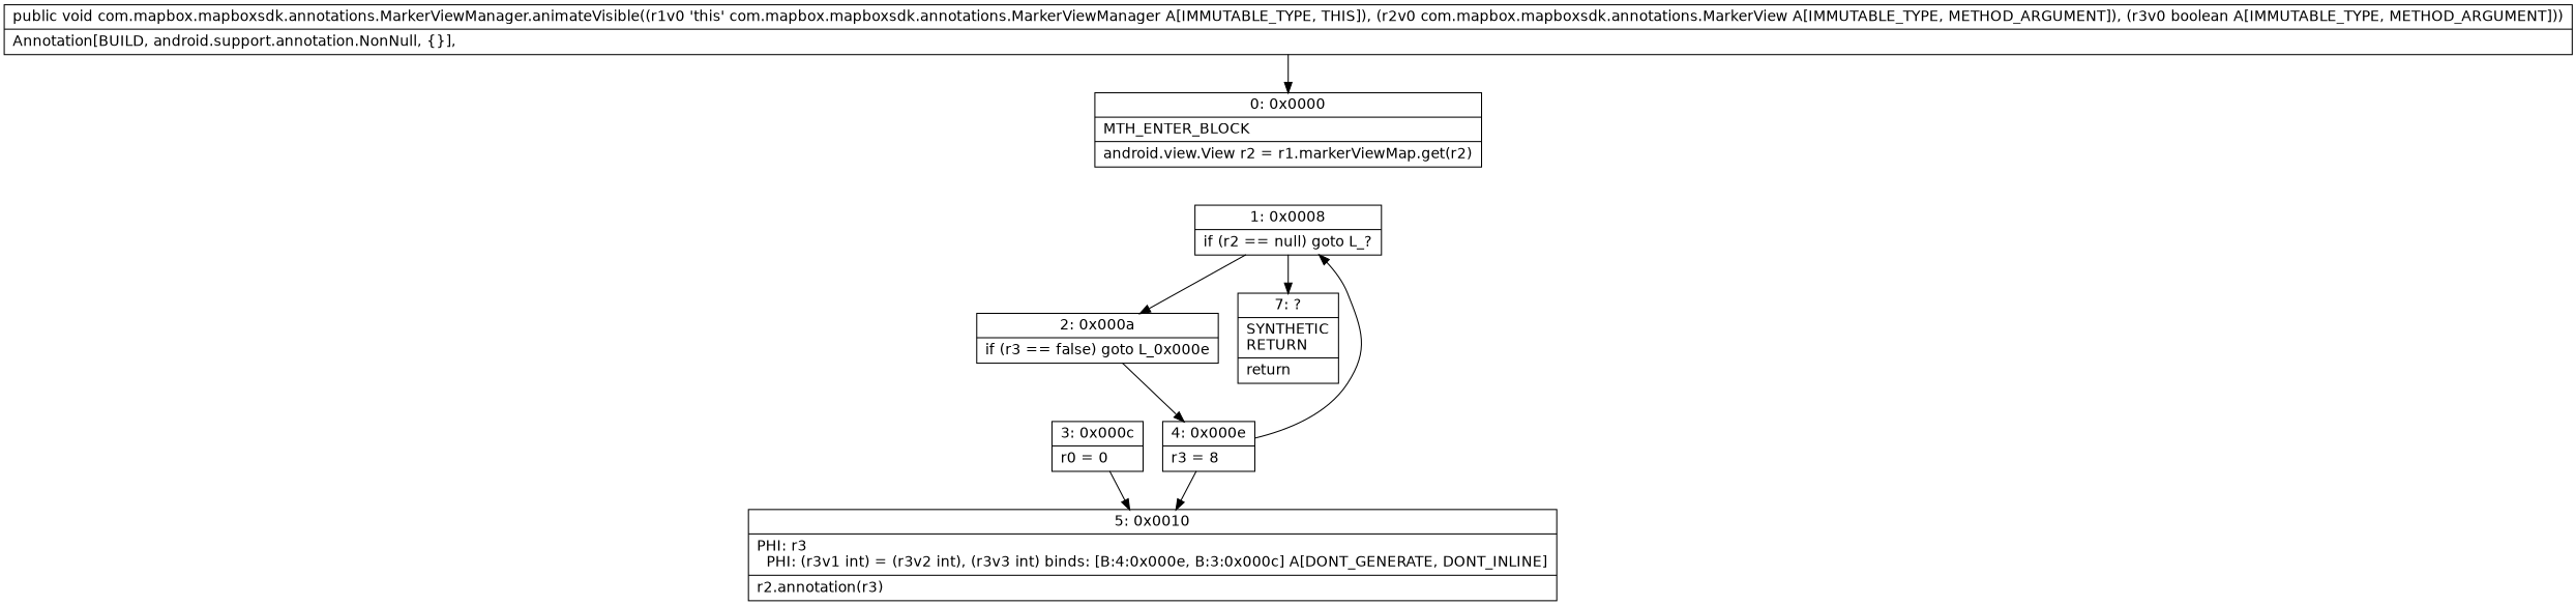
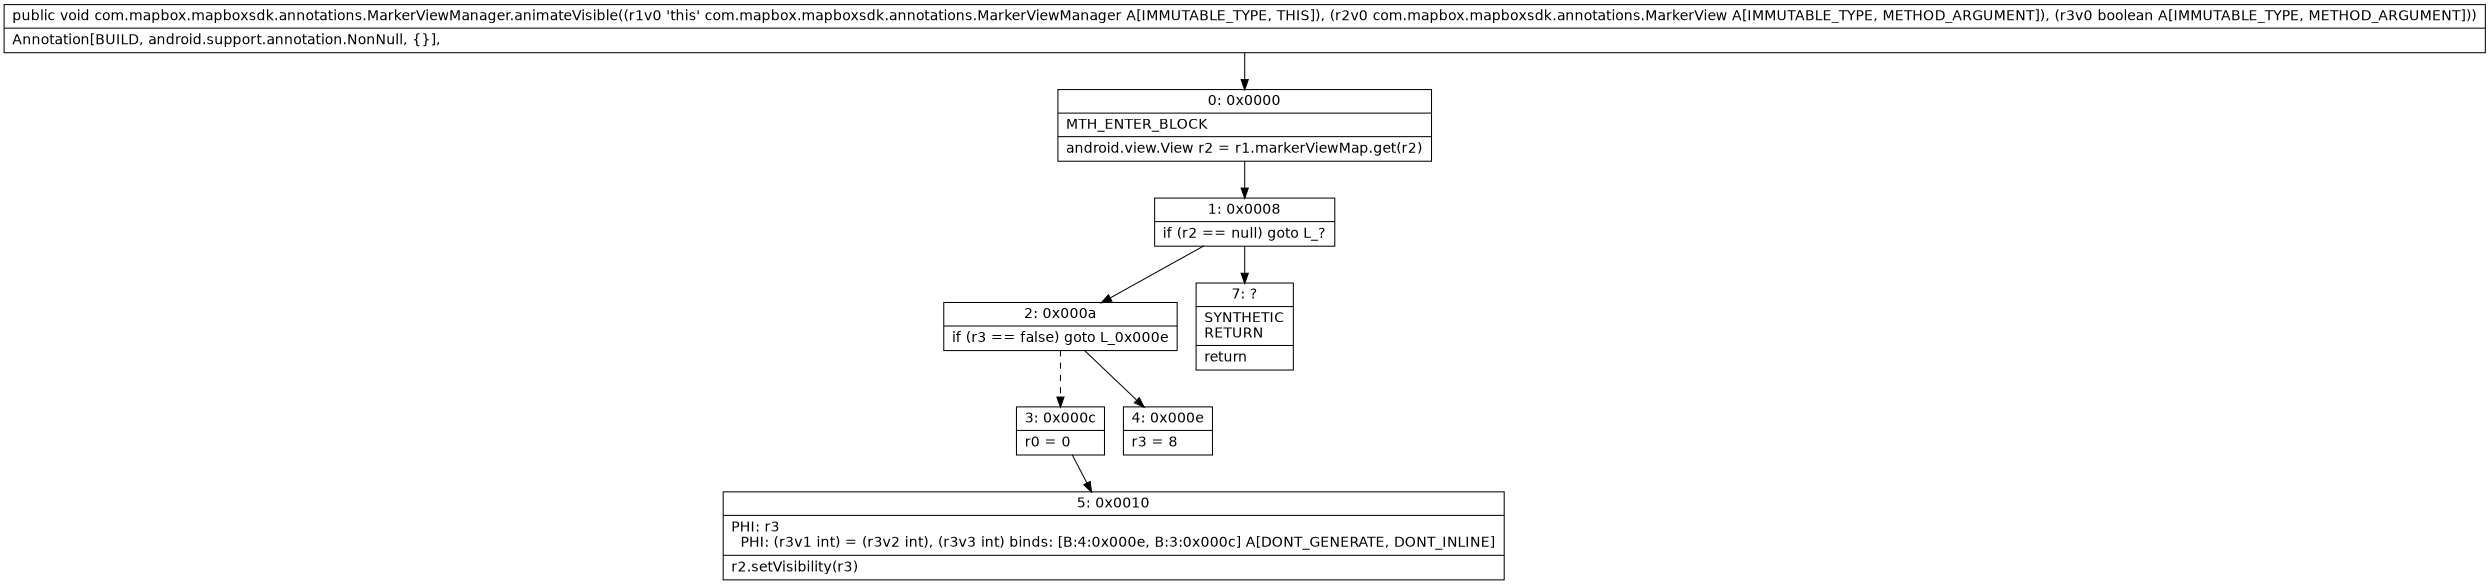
  digraph {
    fontname="DejaVu Sans"
    node [fontname="DejaVu Sans" shape=record]
    edge [fontname="DejaVu Sans"]
    n1 [label="{0\:\ 0x0000|MTH_ENTER_BLOCK\l|android.view.View r2 = r1.markerViewMap.get(r2)\l}"]
    n2 [label="{1\:\ 0x0008|if (r2 == null) goto L_?\l}"]
    n3 [label="{2\:\ 0x000a|if (r3 == false) goto L_0x000e\l}"]
    n4 [label="{7\:\ ?|SYNTHETIC\lRETURN\l|return\l}"]
    n5 [label="{3\:\ 0x000c|r0 = 0\l}"]
    n6 [label="{4\:\ 0x000e|r3 = 8\l}"]
-   n7 [label="{5\:\ 0x0010|PHI: r3 \l  PHI: (r3v1 int) = (r3v2 int), (r3v3 int) binds: [B:4:0x000e, B:3:0x000c] A[DONT_GENERATE, DONT_INLINE]\l|r2.annotation(r3)\l}"]
+   n7 [label="{5\:\ 0x0010|PHI: r3 \l  PHI: (r3v1 int) = (r3v2 int), (r3v3 int) binds: [B:4:0x000e, B:3:0x000c] A[DONT_GENERATE, DONT_INLINE]\l|r2.setVisibility(r3)\l}"]
    n8 [label="{public void com.mapbox.mapboxsdk.annotations.MarkerViewManager.animateVisible((r1v0 'this' com.mapbox.mapboxsdk.annotations.MarkerViewManager A[IMMUTABLE_TYPE, THIS]), (r2v0 com.mapbox.mapboxsdk.annotations.MarkerView A[IMMUTABLE_TYPE, METHOD_ARGUMENT]), (r3v0 boolean A[IMMUTABLE_TYPE, METHOD_ARGUMENT]))  | Annotation[BUILD, android.support.annotation.NonNull, \{\}], \l}"]
-   n6 -> n2
+   n1 -> n2
    n2 -> n3 [style=solid]
    n2 -> n4
+   n3 -> n5 [style=dashed]
    n3 -> n6
    n5 -> n7
-   n6 -> n7
    n8 -> n1
  }
